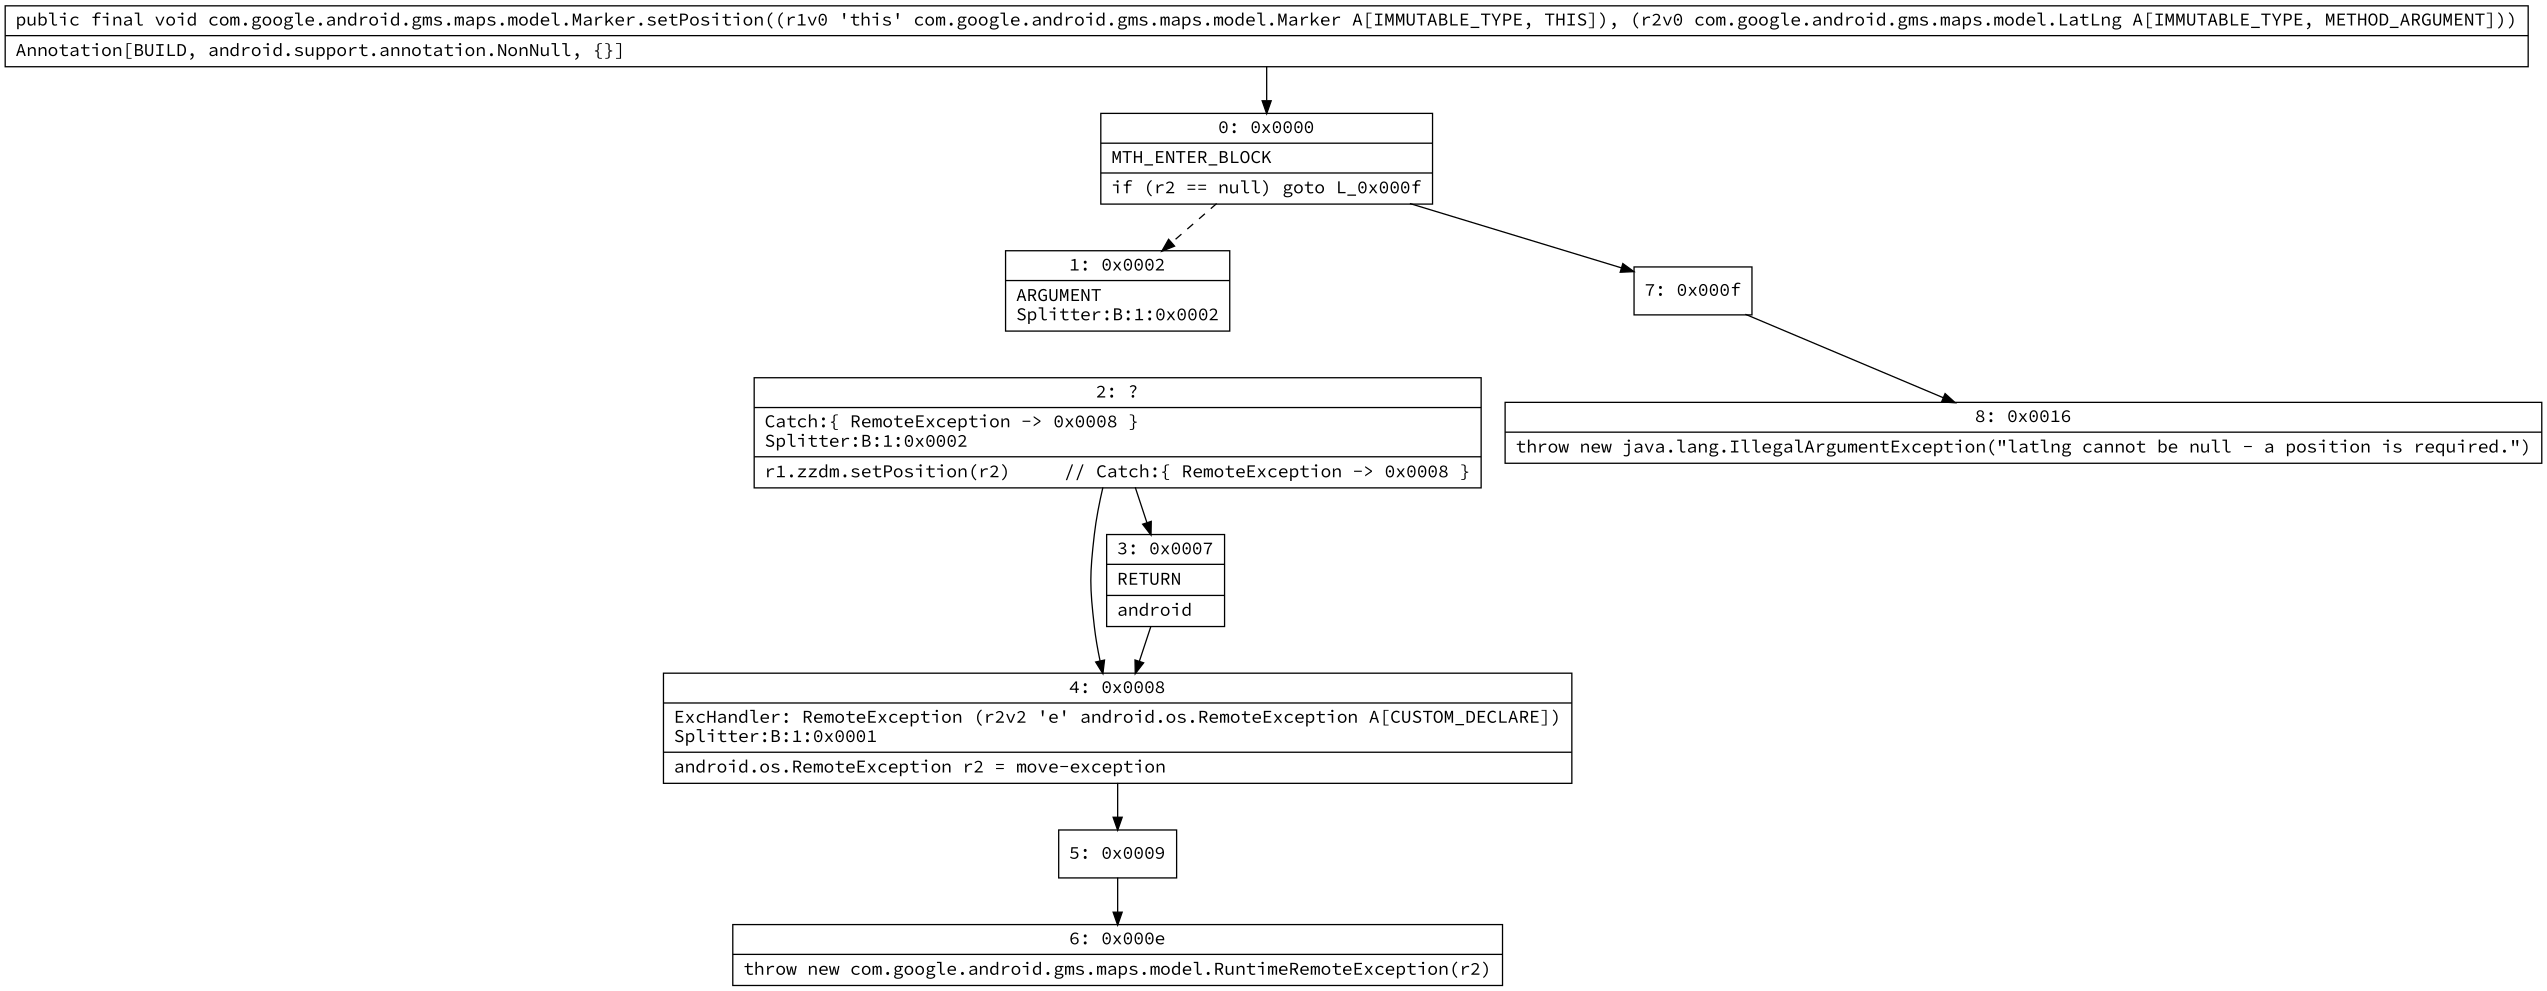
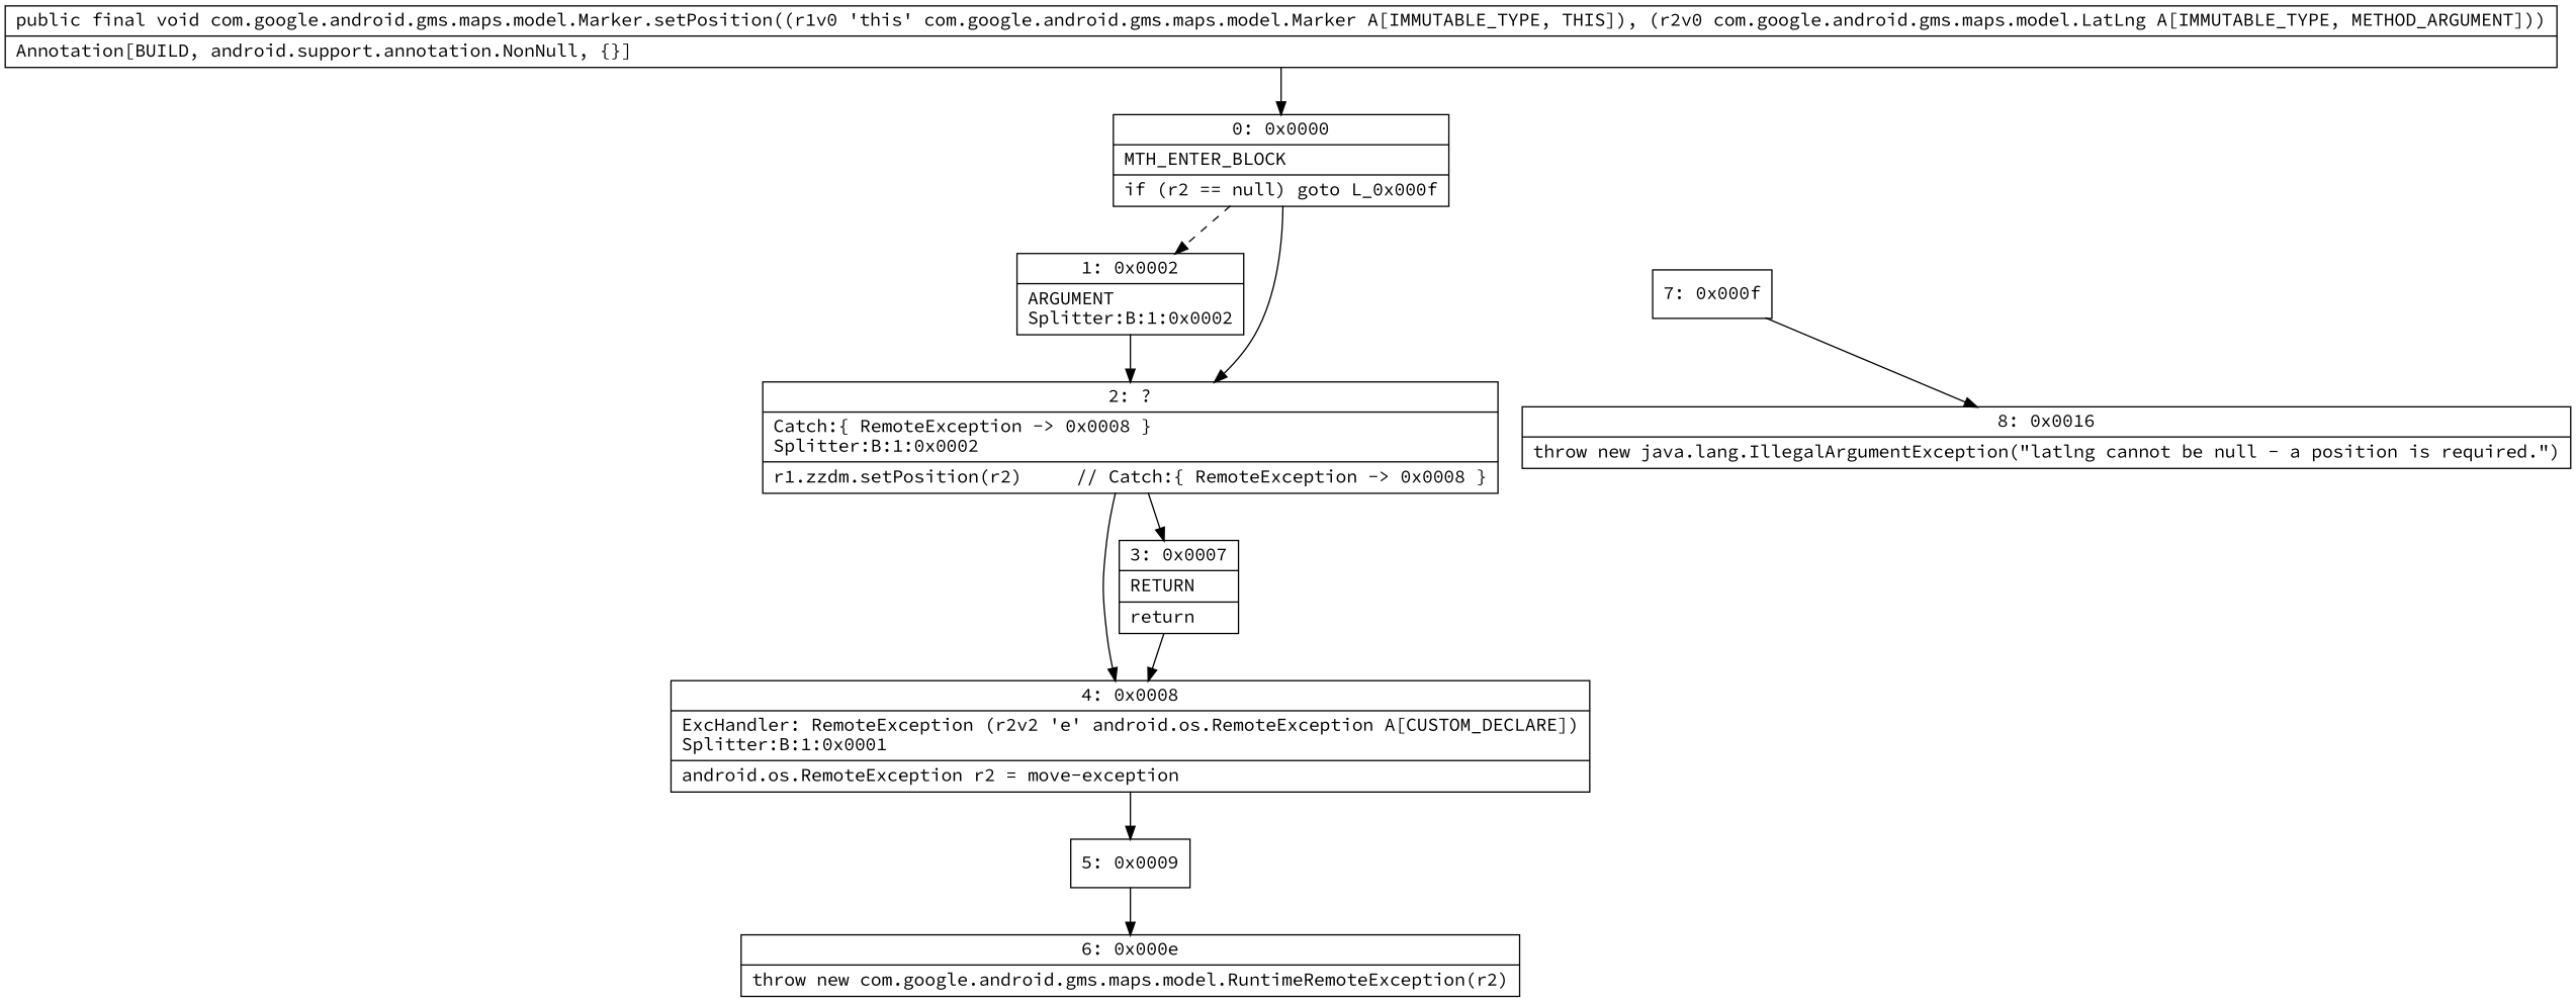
  digraph {
    fontname="Source Code Pro"
    node [fontname="Source Code Pro" shape=record]
    edge [fontname="Source Code Pro"]
    n1 [label="{0\:\ 0x0000|MTH_ENTER_BLOCK\l|if (r2 == null) goto L_0x000f\l}"]
    n2 [label="{1\:\ 0x0002|ARGUMENT\lSplitter:B:1:0x0002\l}"]
    n3 [label="{7\:\ 0x000f}"]
    n4 [label="{2\:\ ?|Catch:\{ RemoteException \-\> 0x0008 \}\lSplitter:B:1:0x0002\l|r1.zzdm.setPosition(r2)     \/\/ Catch:\{ RemoteException \-\> 0x0008 \}\l}"]
    n5 [label="{8\:\ 0x0016|throw new java.lang.IllegalArgumentException(\"latlng cannot be null \- a position is required.\")\l}"]
    n6 [label="{4\:\ 0x0008|ExcHandler: RemoteException (r2v2 'e' android.os.RemoteException A[CUSTOM_DECLARE])\lSplitter:B:1:0x0001\l|android.os.RemoteException r2 = move\-exception\l}"]
-   n7 [label="{3\:\ 0x0007|RETURN\l|android\l}"]
+   n7 [label="{3\:\ 0x0007|RETURN\l|return\l}"]
    n8 [label="{5\:\ 0x0009}"]
    n9 [label="{6\:\ 0x000e|throw new com.google.android.gms.maps.model.RuntimeRemoteException(r2)\l}"]
    n10 [label="{public final void com.google.android.gms.maps.model.Marker.setPosition((r1v0 'this' com.google.android.gms.maps.model.Marker A[IMMUTABLE_TYPE, THIS]), (r2v0 com.google.android.gms.maps.model.LatLng A[IMMUTABLE_TYPE, METHOD_ARGUMENT]))  | Annotation[BUILD, android.support.annotation.NonNull, \{\}]\l}"]
    n1 -> n2 [style=dashed]
-   n1 -> n3
+   n1 -> n4
+   n2 -> n4
    n3 -> n5
    n4 -> n6
    n4 -> n7
    n6 -> n8
    n7 -> n6
    n8 -> n9
    n10 -> n1
  }
